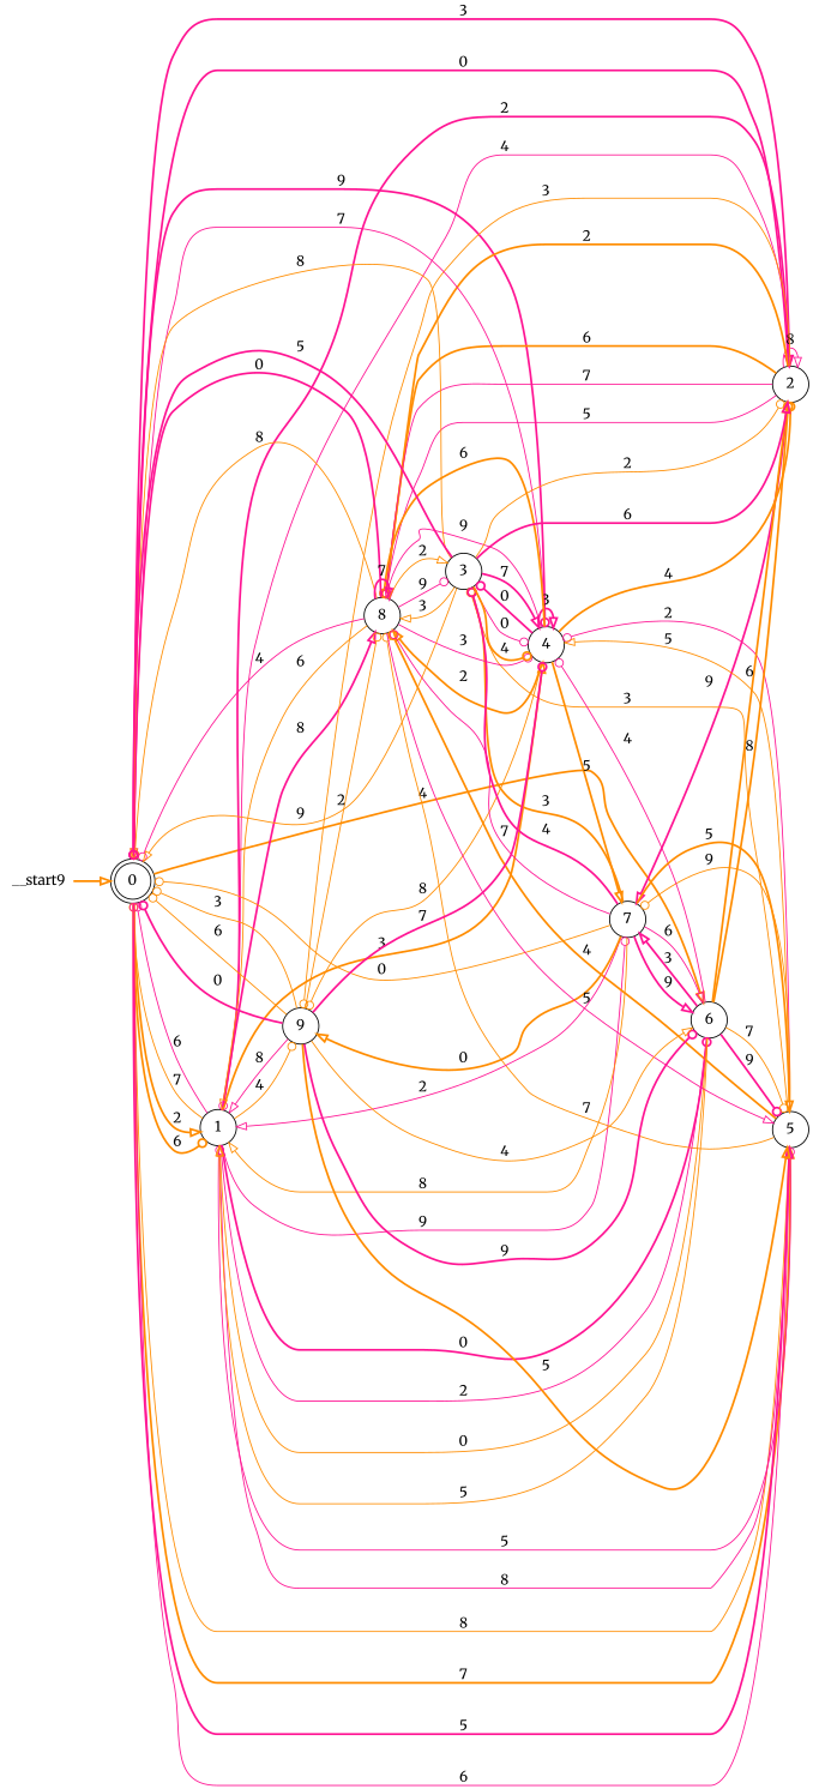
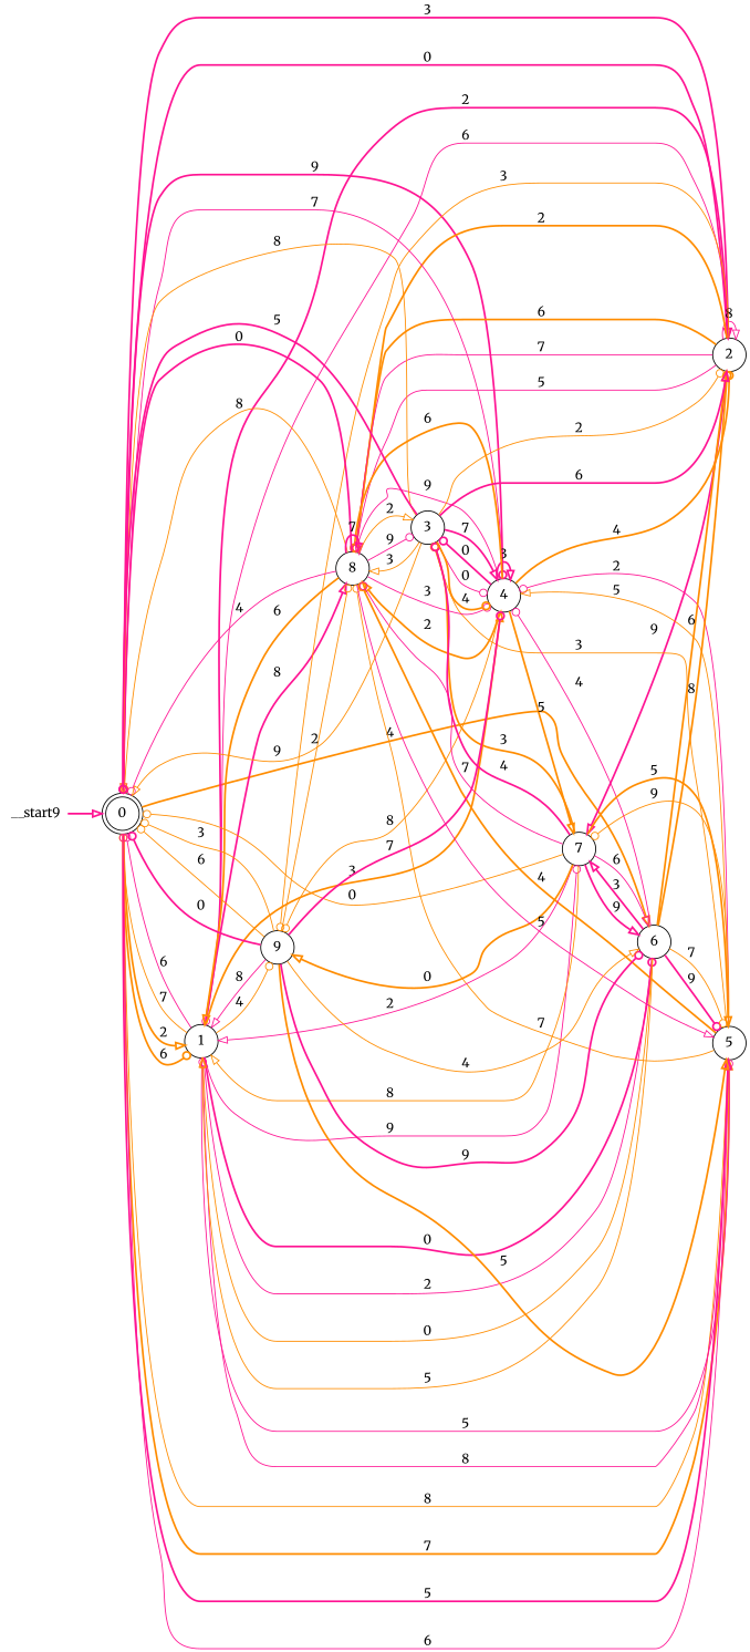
  digraph {
    fontname=Merriweather
    rankdir=LR
    node [fontname=Merriweather shape=circle]
    edge [arrowhead=odot color=deeppink fontname=Merriweather style=solid]
    n1 [label=0 shape=doublecircle]
    n2 [label=1]
    n3 [label=2]
    n4 [label=4]
    n5 [label=5]
    n6 [label=6]
    n7 [label=7]
    n8 [label=8]
    n9 [label=9]
    n10 [label=3]
    n11 [height=0 label=__start9 shape=none width=0]
    n1 -> n2 [arrowhead=onormal color=darkorange label=2 style=bold]
    n1 -> n2 [color=darkorange label=6 style=bold]
    n1 -> n3 [arrowhead=onormal label=3 style=bold]
    n1 -> n4 [label=9 style=bold]
    n1 -> n5 [arrowhead=onormal color=darkorange label=8]
    n1 -> n5 [arrowhead=onormal color=darkorange label=7 style=bold]
    n1 -> n5 [arrowhead=onormal label=5 style=bold]
    n1 -> n6 [arrowhead=onormal color=darkorange label=4 style=bold]
    n2 -> n1 [label=6]
    n2 -> n1 [color=darkorange label=7]
    n2 -> n3 [arrowhead=onormal label=2 style=bold]
    n2 -> n4 [arrowhead=onormal color=darkorange label=3 style=bold]
    n2 -> n5 [label=5]
    n2 -> n6 [label=0 style=bold]
    n2 -> n7 [label=9]
    n2 -> n8 [arrowhead=onormal label=8 style=bold]
    n2 -> n9 [color=darkorange label=4]
    n3 -> n1 [label=0 style=bold]
-   n3 -> n2 [label=4]
+   n3 -> n2 [label=6]
    n3 -> n3 [arrowhead=onormal label=8]
    n3 -> n7 [arrowhead=onormal label=9 style=bold]
    n3 -> n8 [color=darkorange label=2 style=bold]
    n3 -> n8 [color=darkorange label=6 style=bold]
    n3 -> n8 [label=7]
    n3 -> n8 [label=5]
    n3 -> n9 [color=darkorange label=3]
    n4 -> n1 [arrowhead=onormal label=7]
    n4 -> n3 [color=darkorange label=4 style=bold]
    n4 -> n4 [arrowhead=onormal label=3 style=bold]
    n4 -> n7 [arrowhead=onormal color=darkorange label=5 style=bold]
    n4 -> n8 [arrowhead=onormal color=darkorange label=2 style=bold]
    n4 -> n8 [color=darkorange label=6 style=bold]
    n4 -> n8 [arrowhead=onormal label=9]
    n4 -> n9 [color=darkorange label=8]
    n4 -> n10 [label=0 style=bold]
    n5 -> n1 [label=6]
    n5 -> n2 [label=8]
    n5 -> n4 [label=2]
    n5 -> n4 [arrowhead=onormal color=darkorange label=5]
    n5 -> n7 [color=darkorange label=9]
    n5 -> n8 [color=darkorange label=7]
    n5 -> n8 [color=darkorange label=4 style=bold]
    n5 -> n10 [color=darkorange label=3]
    n6 -> n2 [arrowhead=onormal label=2]
    n6 -> n2 [arrowhead=onormal color=darkorange label=0]
    n6 -> n2 [arrowhead=onormal color=darkorange label=5]
    n6 -> n3 [arrowhead=onormal color=darkorange label=6 style=bold]
    n6 -> n3 [color=darkorange label=8 style=bold]
    n6 -> n4 [label=4]
    n6 -> n5 [label=9 style=bold]
    n6 -> n5 [color=darkorange label=7]
    n6 -> n7 [arrowhead=onormal label=3 style=bold]
    n7 -> n1 [color=darkorange label=0]
    n7 -> n2 [arrowhead=onormal label=2]
    n7 -> n2 [arrowhead=onormal color=darkorange label=8]
    n7 -> n5 [arrowhead=onormal color=darkorange label=5 style=bold]
    n7 -> n6 [arrowhead=onormal label=6]
    n7 -> n6 [arrowhead=onormal label=9 style=bold]
    n7 -> n8 [label=7]
    n7 -> n9 [arrowhead=onormal color=darkorange label=0 style=bold]
    n7 -> n10 [color=darkorange label=3 style=bold]
    n7 -> n10 [label=4 style=bold]
    n8 -> n1 [label=0 style=bold]
    n8 -> n1 [color=darkorange label=8]
    n8 -> n1 [label=4]
-   n8 -> n2 [arrowhead=onormal color=darkorange label=6]
+   n8 -> n2 [arrowhead=onormal color=darkorange label=6 style=bold]
    n8 -> n4 [label=3]
    n8 -> n5 [arrowhead=onormal label=5]
    n8 -> n8 [arrowhead=onormal label=7 style=bold]
    n8 -> n10 [arrowhead=onormal color=darkorange label=2]
    n8 -> n10 [label=9]
    n9 -> n1 [color=darkorange label=3]
    n9 -> n1 [color=darkorange label=6]
    n9 -> n1 [label=0 style=bold]
    n9 -> n2 [arrowhead=onormal label=8]
    n9 -> n4 [label=7 style=bold]
    n9 -> n5 [arrowhead=onormal color=darkorange label=5 style=bold]
    n9 -> n6 [label=9 style=bold]
    n9 -> n6 [arrowhead=onormal color=darkorange label=4]
    n9 -> n8 [color=darkorange label=2]
    n10 -> n1 [arrowhead=onormal color=darkorange label=9]
    n10 -> n1 [arrowhead=onormal color=darkorange label=8]
    n10 -> n1 [label=5 style=bold]
    n10 -> n3 [color=darkorange label=2]
    n10 -> n3 [arrowhead=onormal label=6 style=bold]
    n10 -> n4 [label=0]
    n10 -> n4 [arrowhead=onormal label=7 style=bold]
    n10 -> n4 [color=darkorange label=4 style=bold]
    n10 -> n8 [arrowhead=onormal color=darkorange label=3]
-   n11 -> n1 [arrowhead=onormal color=darkorange style=bold]
+   n11 -> n1 [arrowhead=onormal style=bold]
  }
